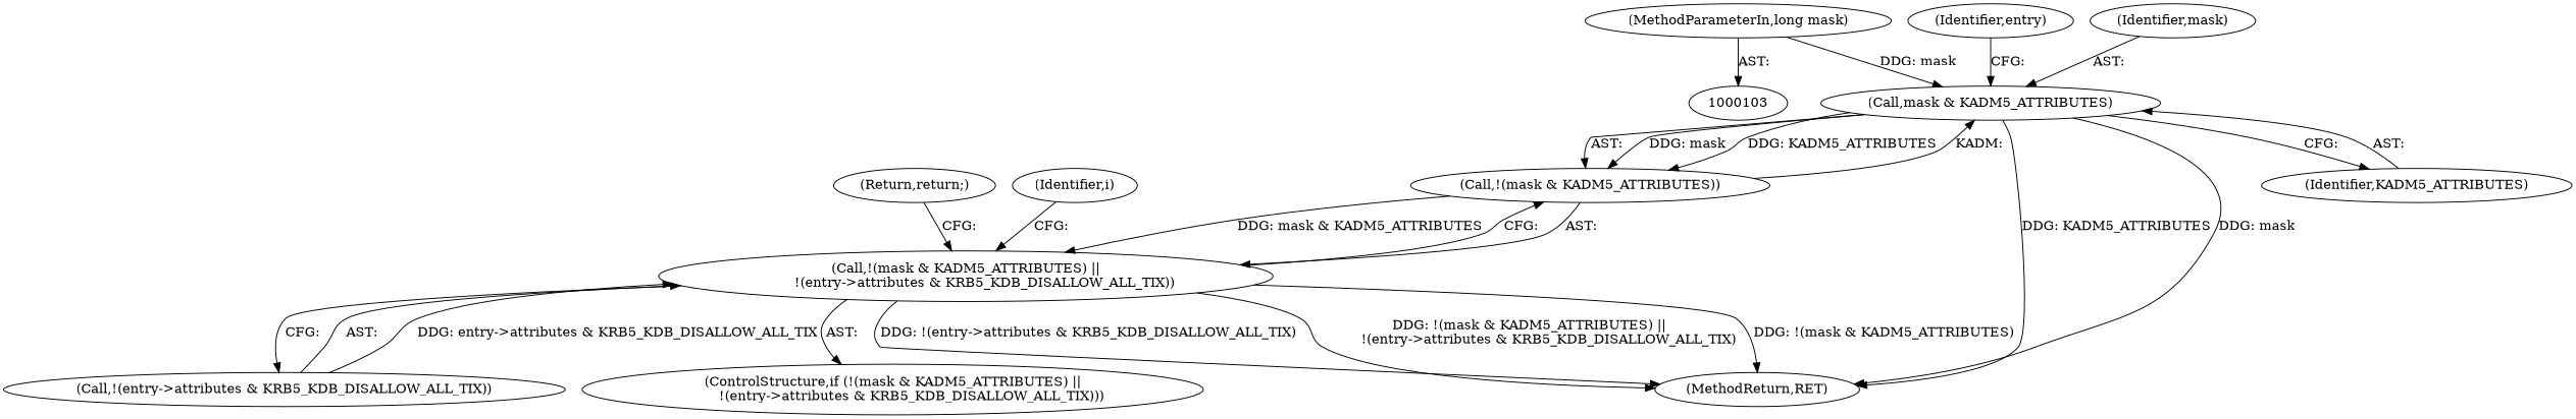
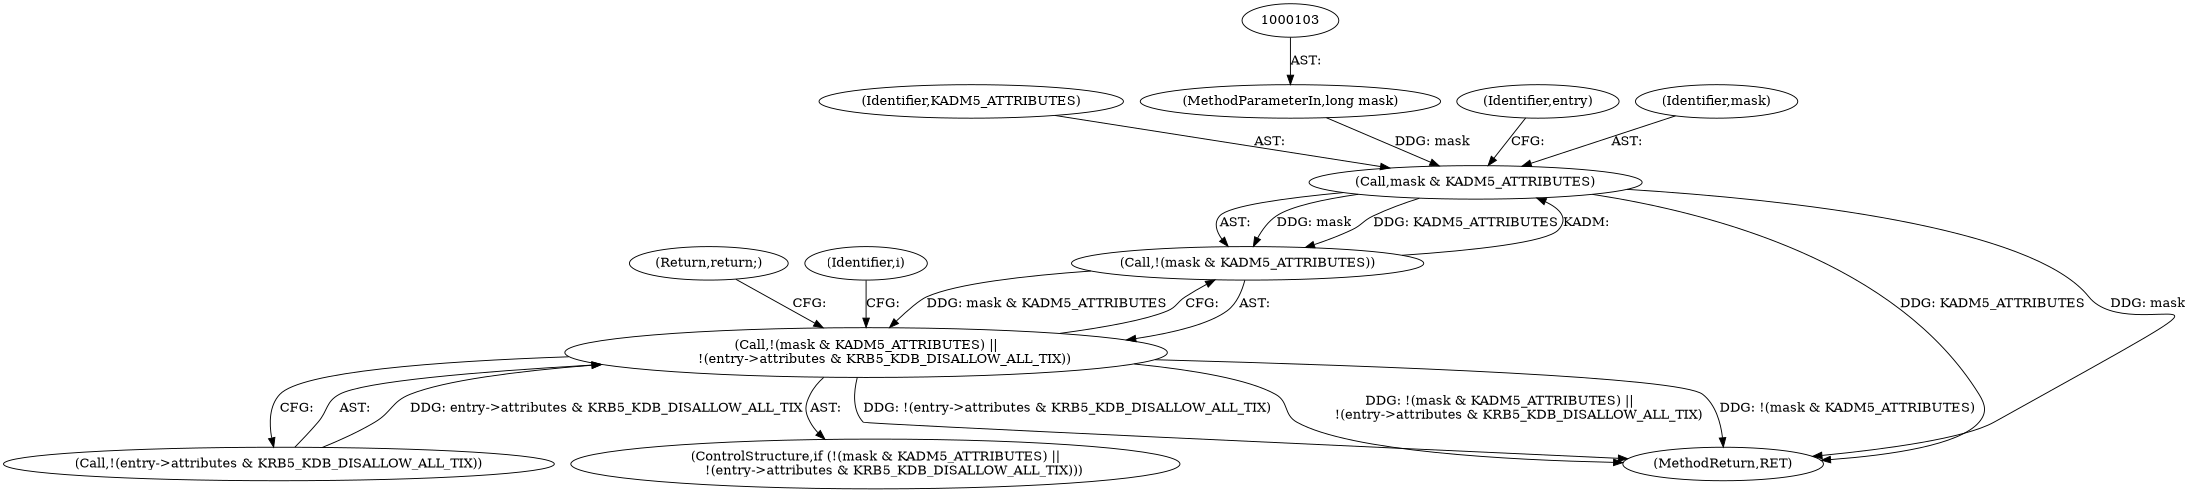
  digraph {
    n1 [label="(Call,mask & KADM5_ATTRIBUTES)"]
    n2 [label="(Call,!(mask & KADM5_ATTRIBUTES))"]
    n3 [label="(MethodReturn,RET)"]
    n4 [label="(Identifier,KADM5_ATTRIBUTES)"]
    n5 [label="(Call,!(mask & KADM5_ATTRIBUTES) ||\n         !(entry->attributes & KRB5_KDB_DISALLOW_ALL_TIX))"]
    n6 [label="(MethodParameterIn,long mask)"]
    1000103
    n8 [label="(Call,!(entry->attributes & KRB5_KDB_DISALLOW_ALL_TIX))"]
    n9 [label="(ControlStructure,if (!(mask & KADM5_ATTRIBUTES) ||\n         !(entry->attributes & KRB5_KDB_DISALLOW_ALL_TIX)))"]
    n10 [label="(Identifier,entry)"]
    n11 [label="(Identifier,mask)"]
    n12 [label="(Return,return;)"]
    n13 [label="(Identifier,i)"]
    n1 -> n2 [label="AST: "]
    n1 -> n2 [label="DDG: mask"]
    n1 -> n2 [label="DDG: KADM5_ATTRIBUTES"]
    n1 -> n3 [label="DDG: KADM5_ATTRIBUTES"]
    n1 -> n3 [label="DDG: mask"]
-   n1 -> n4 [label="CFG: "]
    n2 -> n1 [label="KADM: "]
    n2 -> n5 [label="AST: "]
    n2 -> n5 [label="DDG: mask & KADM5_ATTRIBUTES"]
    n4 -> n1 [label="AST: "]
    n5 -> n2 [label="CFG: "]
    n5 -> n3 [label="DDG: !(mask & KADM5_ATTRIBUTES) ||\n         !(entry->attributes & KRB5_KDB_DISALLOW_ALL_TIX)"]
    n5 -> n3 [label="DDG: !(mask & KADM5_ATTRIBUTES)"]
    n5 -> n3 [label="DDG: !(entry->attributes & KRB5_KDB_DISALLOW_ALL_TIX)"]
    n5 -> n8 [label="CFG: "]
    n5 -> n9 [label="AST: "]
    n6 -> n1 [label="DDG: mask"]
-   n6 -> 1000103 [label="AST: "]
+   1000103 -> n6 [label="AST: "]
    n8 -> n5 [label="AST: "]
    n8 -> n5 [label="DDG: entry->attributes & KRB5_KDB_DISALLOW_ALL_TIX"]
    n10 -> n1 [label="CFG: "]
    n11 -> n1 [label="AST: "]
    n12 -> n5 [label="CFG: "]
    n13 -> n5 [label="CFG: "]
  }
